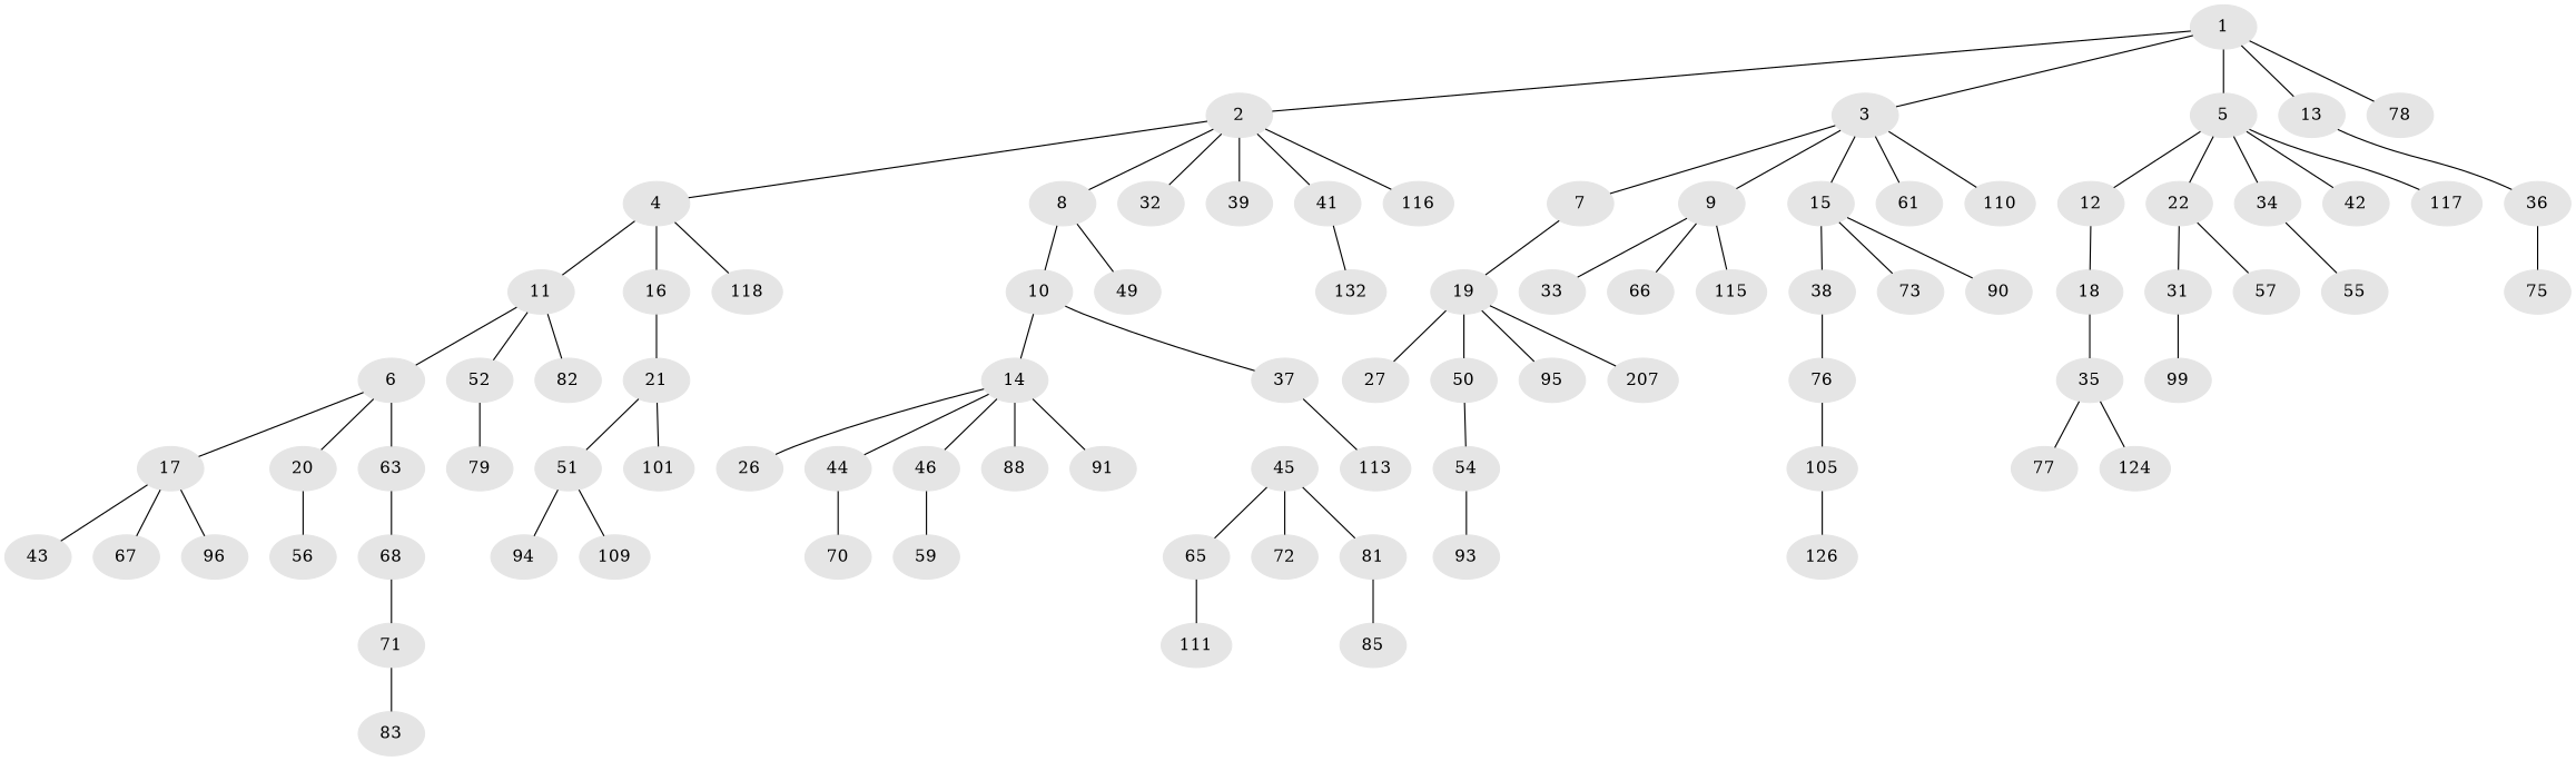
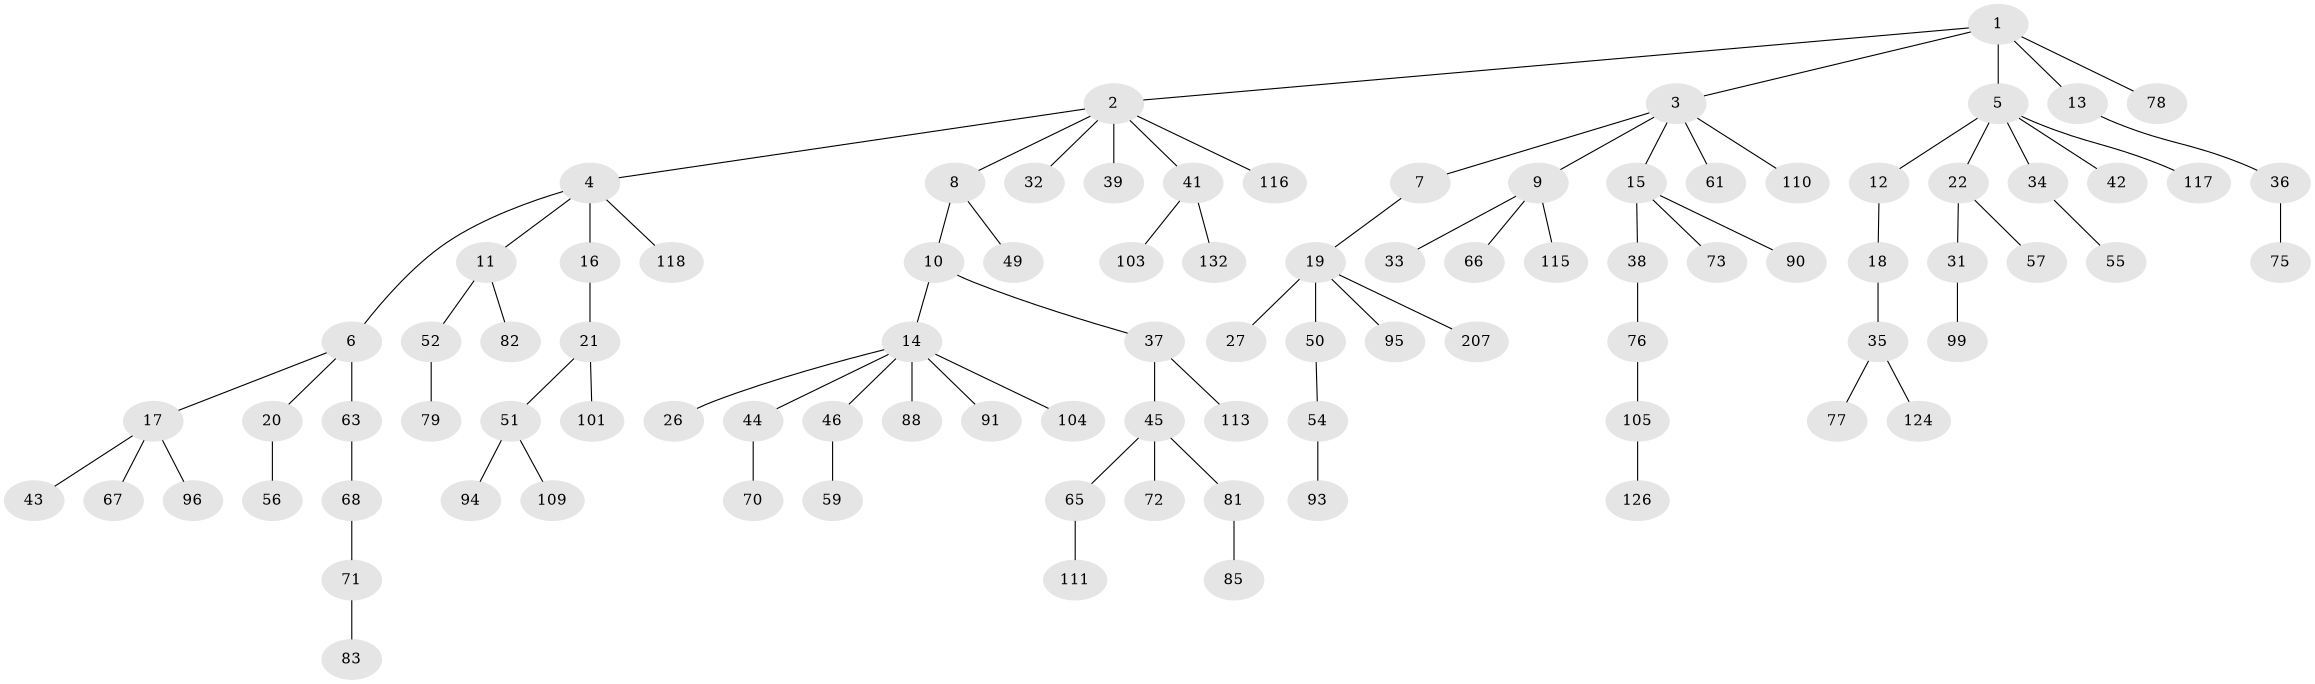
  graph {
    node [color=gray90 style=filled]
    1 [super="+121"]
    2 [super="+84"]
    3 [super="+119"]
    5 [super="+112"]
    13 [super="+28"]
    78 [super="+130"]
    4 [super="+40"]
    8 [super="+108"]
    32 [super="+98"]
    39 [super="+87"]
    41 [super="+47"]
    116
    7
    9 [super="+29"]
    15 [super="+86"]
    61 [super="+114"]
    110
    12 [super="+80"]
    22 [super="+122"]
    34 [super="+120"]
    42
    117
    36
    6
    11 [super="+24"]
    16
    118
    10
    49
+   103
    132
    19 [super="+30"]
    33
    66
    115 [super="+123"]
    38
    73
    90
    17 [super="+127"]
    20
    63 [super="+102"]
    52
    82
    21 [super="+25"]
    18 [super="+48"]
    31 [super="+89"]
    57
    55
    43 [super="+131"]
    67
    96
    56
    68
    27
    50 [super="+58"]
    95 [super="+100"]
    n57 [label=207]
    14 [super="+23"]
    37 [super="+92"]
    26 [super="+53"]
    44 [super="+128"]
    46
    88
    91
+   104
    45 [super="+62"]
    113
    79
    35 [super="+74"]
    75
    70
    59 [super="+60"]
    76 [super="+125"]
    51 [super="+64"]
    101
    77
    124
    54 [super="+69"]
    94
    109
    99
    65 [super="+106"]
    72
    81
    105
    111
    85 [super="+97"]
    93
    71 [super="+129"]
    83
    126
    1 -- 2
    1 -- 3
    1 -- 5
    1 -- 13
    1 -- 78
    2 -- 4
    2 -- 8
    2 -- 32
    2 -- 39
    2 -- 41
    2 -- 116
    3 -- 7
    3 -- 9
    3 -- 15
    3 -- 61
    3 -- 110
    5 -- 12
    5 -- 22
    5 -- 34
    5 -- 42
    5 -- 117
    13 -- 36
-   11 -- 6
+   4 -- 6
    4 -- 11
    4 -- 16
    4 -- 118
    8 -- 10
    8 -- 49
+   41 -- 103
    41 -- 132
    7 -- 19
    9 -- 33
    9 -- 66
    9 -- 115
    15 -- 38
    15 -- 73
    15 -- 90
    12 -- 18
    22 -- 31
    22 -- 57
    34 -- 55
    36 -- 75
    6 -- 17
    6 -- 20
    6 -- 63
    11 -- 52
    11 -- 82
    16 -- 21
    10 -- 14
    10 -- 37
    19 -- 27
    19 -- 50
    19 -- 95
    19 -- n57
    38 -- 76
    17 -- 43
    17 -- 67
    17 -- 96
    20 -- 56
    63 -- 68
    52 -- 79
    21 -- 51
    21 -- 101
    18 -- 35
    31 -- 99
    68 -- 71
    50 -- 54
    14 -- 26
    14 -- 44
    14 -- 46
    14 -- 88
    14 -- 91
+   14 -- 104
+   37 -- 45
    37 -- 113
    44 -- 70
    46 -- 59
    45 -- 65
    45 -- 72
    45 -- 81
    35 -- 77
    35 -- 124
    76 -- 105
    51 -- 94
    51 -- 109
    54 -- 93
    65 -- 111
    81 -- 85
    105 -- 126
    71 -- 83
  }
